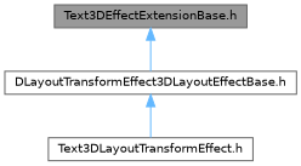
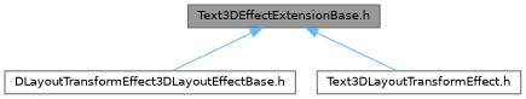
  digraph {
    node [color=grey40 fillcolor=white fontname=Helvetica fontsize=10 shape=box style=filled]
    edge [color=steelblue1 dir=back fontname=Helvetica fontsize=10 labelfontname=Helvetica labelfontsize=10 style=solid]
    n1 [color=gray40 fillcolor=grey60 fontcolor=black height=0.2 label="Text3DEffectExtensionBase.h" width=0.4]
    n2 [height=0.2 label="DLayoutTransformEffect3DLayoutEffectBase.h" width=0.4]
    n3 [height=0.2 label="Text3DLayoutTransformEffect.h" width=0.4]
    n1 -> n2
-   n2 -> n3
+   n1 -> n3
  }
